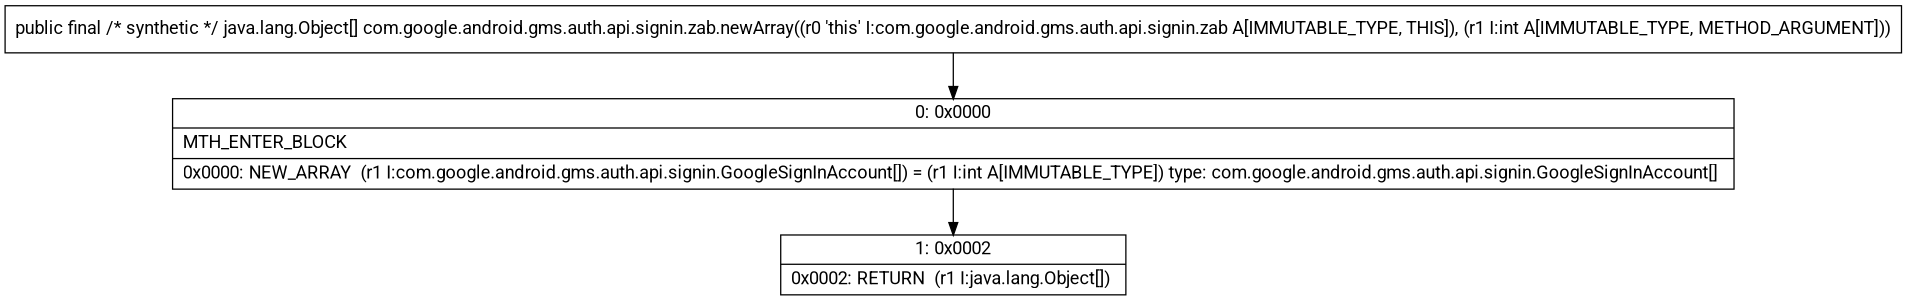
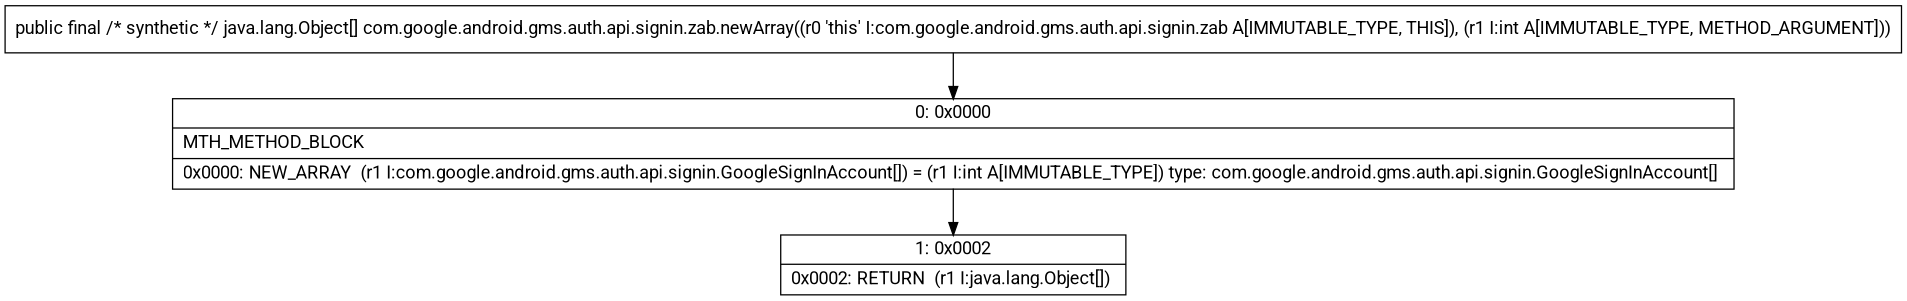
  digraph {
    fontname=Roboto
    node [shape=record fontname=Roboto]
    edge [fontname=Roboto]
-   n1 [label="{0\:\ 0x0000|MTH_ENTER_BLOCK\l|0x0000: NEW_ARRAY  (r1 I:com.google.android.gms.auth.api.signin.GoogleSignInAccount[]) = (r1 I:int A[IMMUTABLE_TYPE]) type: com.google.android.gms.auth.api.signin.GoogleSignInAccount[] \l}"]
+   n1 [label="{0\:\ 0x0000|MTH_METHOD_BLOCK\l|0x0000: NEW_ARRAY  (r1 I:com.google.android.gms.auth.api.signin.GoogleSignInAccount[]) = (r1 I:int A[IMMUTABLE_TYPE]) type: com.google.android.gms.auth.api.signin.GoogleSignInAccount[] \l}"]
    n2 [label="{1\:\ 0x0002|0x0002: RETURN  (r1 I:java.lang.Object[]) \l}"]
    n3 [label="{public final \/* synthetic *\/ java.lang.Object[] com.google.android.gms.auth.api.signin.zab.newArray((r0 'this' I:com.google.android.gms.auth.api.signin.zab A[IMMUTABLE_TYPE, THIS]), (r1 I:int A[IMMUTABLE_TYPE, METHOD_ARGUMENT])) }"]
    n1 -> n2
    n3 -> n1
  }
